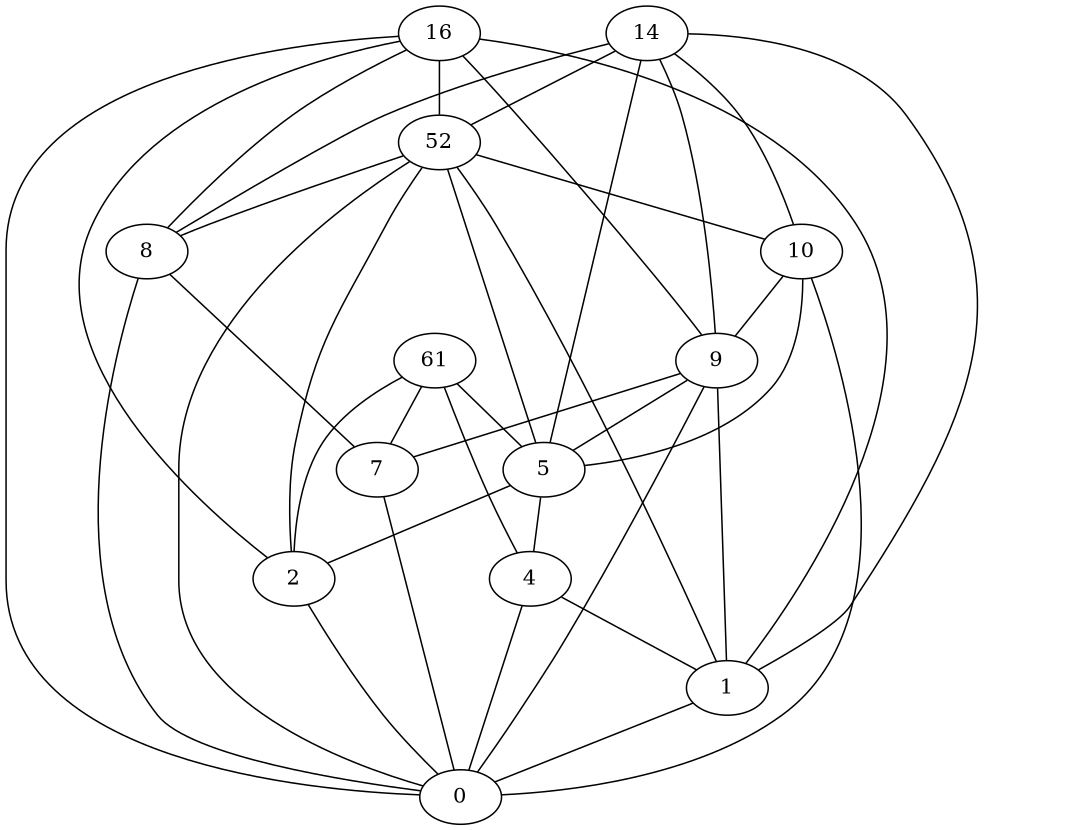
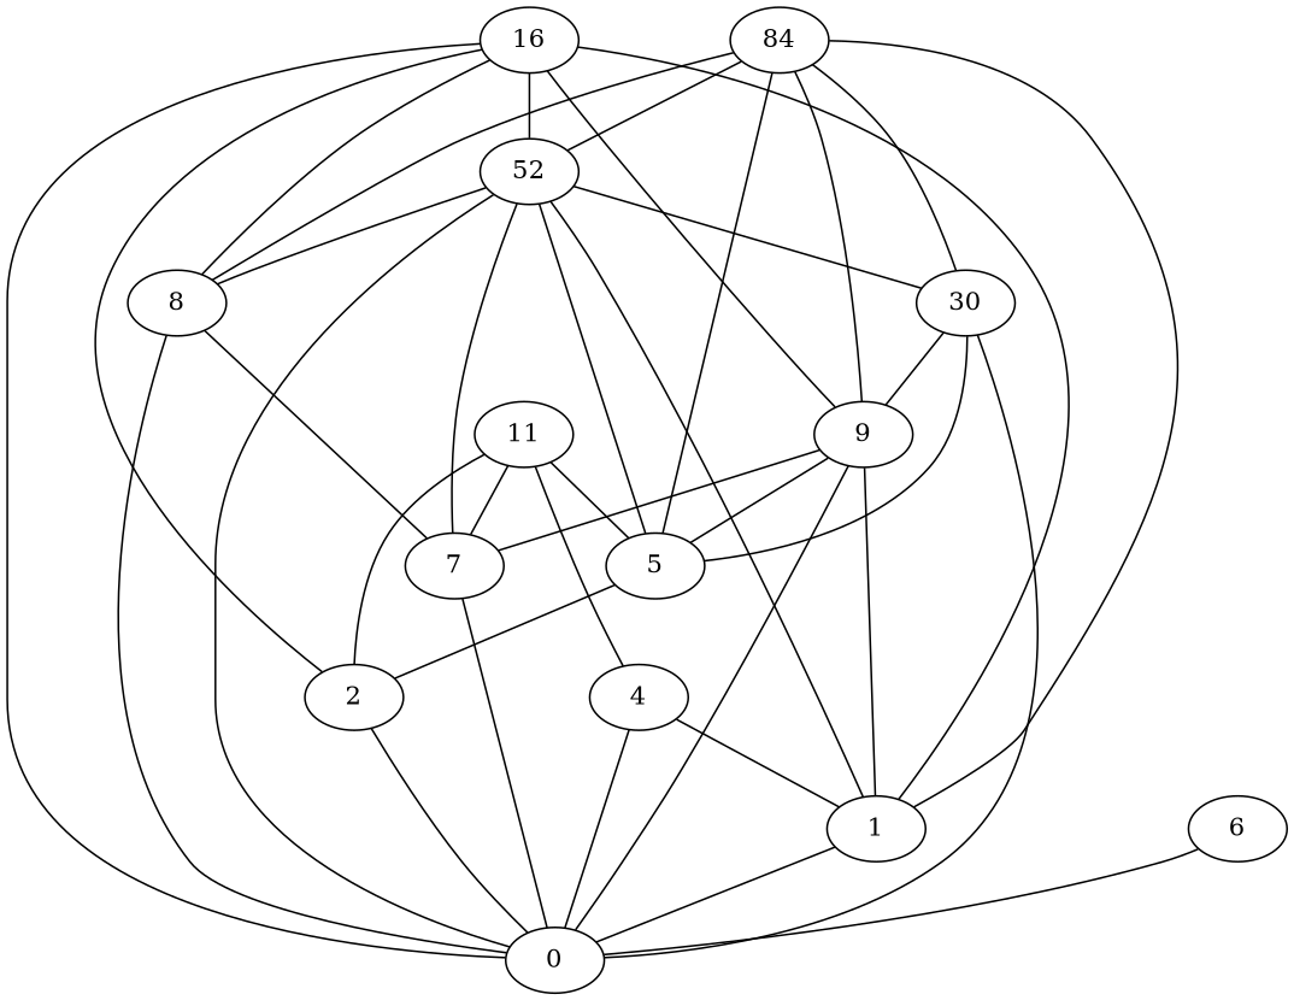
  digraph {
    rankdir=BT
    edge [arrowhead=both]
    0
    1
    2
    4
+   6
    7
    8
    9
-   10
+   10 [label=30]
    n10 [label=52]
    n11 [label=16]
-   14
+   14 [label=84]
    5
-   11 [label=61]
+   11
    0 -> 1
    0 -> 2
    0 -> 4
+   0 -> 6
    0 -> 7
    0 -> 8
    0 -> 9
    0 -> 10
    0 -> n10
    0 -> n11
    1 -> 4
    1 -> 9
    1 -> n10
    1 -> n11
    1 -> 14
-   2 -> n10
+   7 -> n10
    2 -> n11
    2 -> 5
    2 -> 11
-   4 -> 5
    4 -> 11
    7 -> 8
    7 -> 9
    7 -> 11
    8 -> n10
    8 -> n11
    8 -> 14
    9 -> 10
-   n11 -> 9
+   9 -> n11
    9 -> 14
    10 -> n10
    10 -> 14
    n10 -> n11
    n10 -> 14
    5 -> 9
    5 -> 10
    5 -> n10
    5 -> 14
    5 -> 11
  }
